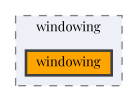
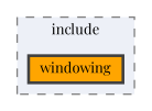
  digraph {
    compound=true
    fontname="Playfair Display"
    n1 [color=grey25 fillcolor=orange fontname="Playfair Display" fontsize=10 height=0.2 label=windowing shape=box style="filled,bold" width=0.4]
    subgraph cluster_1 {
      bgcolor="#edf0f7"
      fontsize=10
-     label=windowing
+     label=include
      pencolor=grey50
      style="filled,dashed"
      n1
    }
  }
